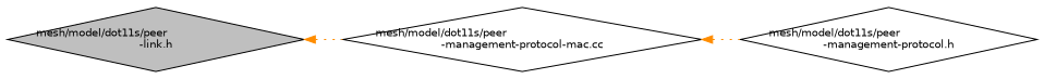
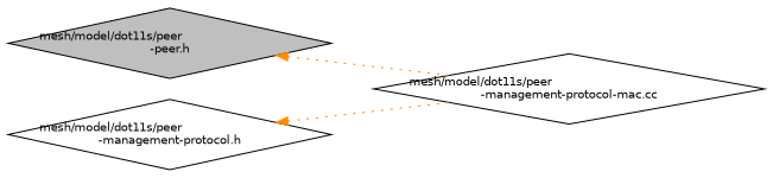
  digraph {
    rankdir=LR
    node [color=black fillcolor=white fontname=Helvetica fontsize=10 shape=diamond style=filled]
    edge [color=darkorange dir=back fontname=Helvetica fontsize=10 labelfontname=Helvetica labelfontsize=10 style=dotted]
-   n1 [fillcolor=grey75 fontcolor=black height=0.2 label="mesh/model/dot11s/peer\l-link.h" width=0.4]
+   n1 [fillcolor=grey75 fontcolor=black height=0.2 label="mesh/model/dot11s/peer\l-peer.h" width=0.4]
    n2 [height=0.2 label="mesh/model/dot11s/peer\l-management-protocol-mac.cc" width=0.4]
    n3 [height=0.2 label="mesh/model/dot11s/peer\l-management-protocol.h" width=0.4]
    n1 -> n2
-   n2 -> n3
+   n3 -> n2
  }
